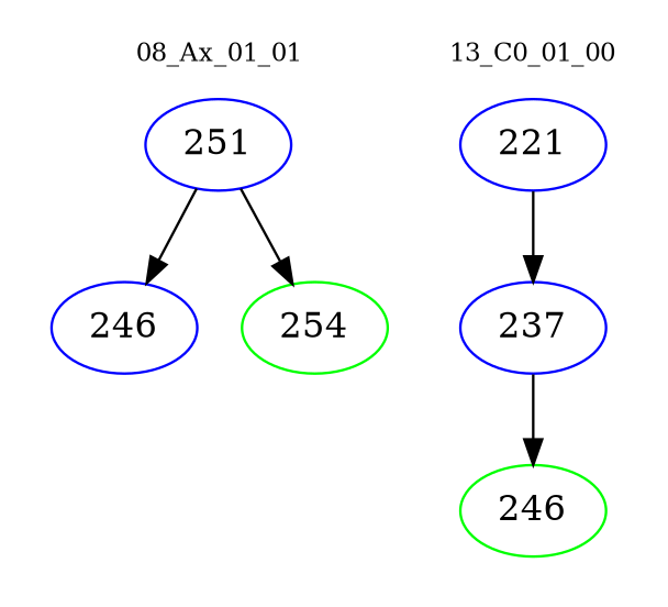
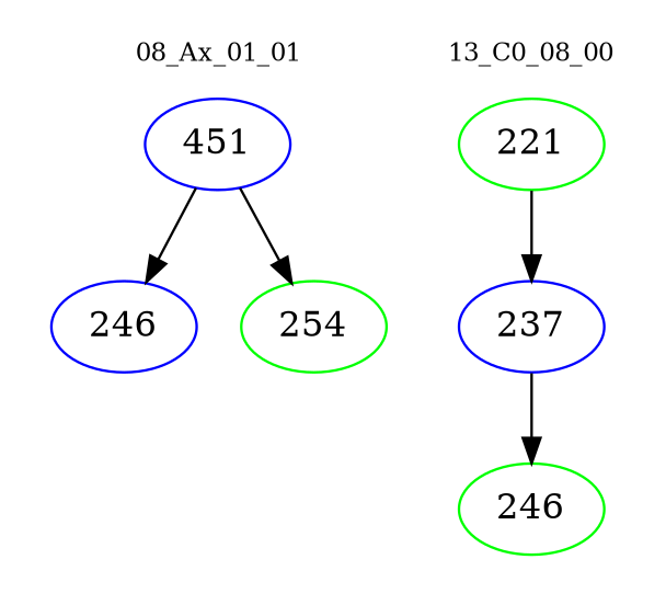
  digraph {
    node [color=blue]
    edge [color=black]
-   n1 [label=251]
+   n1 [label=451]
    n2 [label=246]
    n3 [color=green label=254]
    n4 [label=237]
-   n5 [label=221]
+   n5 [color=green label=221]
    n6 [color=green label=246]
    subgraph cluster_1 {
      color=white
      fontsize=10
      label="08_Ax_01_01"
      n1
      n2
      n3
    }
    subgraph cluster_2 {
      color=white
      fontsize=10
-     label="13_C0_01_00"
+     label="13_C0_08_00"
      n4
      n5
      n6
    }
    n1 -> n2
    n1 -> n3
    n4 -> n6
    n5 -> n4
  }
